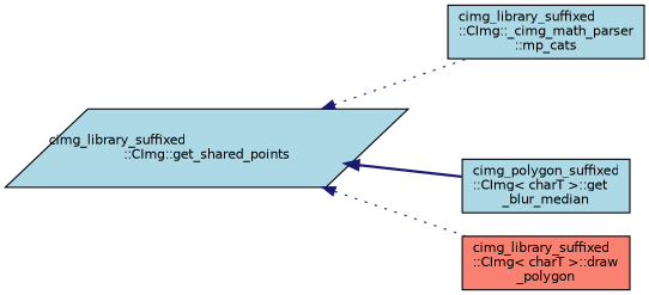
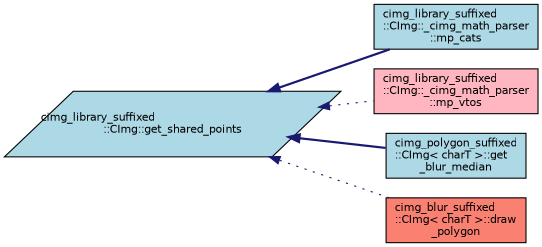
  digraph {
    fontname="DejaVu Sans"
    rankdir=LR
    node [color=black fillcolor=lightblue fontname="DejaVu Sans" fontsize=10 shape=box style=filled]
    edge [color=midnightblue dir=back fontname="DejaVu Sans" fontsize=10 labelfontname=Helvetica labelfontsize=10 style=bold]
    n1 [fontcolor=black height=0.2 label="cimg_library_suffixed\l::CImg::get_shared_points" shape=parallelogram width=0.4]
    n2 [height=0.2 label="cimg_library_suffixed\l::CImg::_cimg_math_parser\l::mp_cats" width=0.4]
+   n3 [fillcolor=lightpink height=0.2 label="cimg_library_suffixed\l::CImg::_cimg_math_parser\l::mp_vtos" width=0.4]
    n4 [height=0.2 label="cimg_polygon_suffixed\l::CImg\< charT \>::get\l_blur_median" width=0.4]
-   n5 [fillcolor=salmon height=0.2 label="cimg_library_suffixed\l::CImg\< charT \>::draw\l_polygon" width=0.4]
-   n1 -> n2 [style=dotted]
+   n5 [fillcolor=salmon height=0.2 label="cimg_blur_suffixed\l::CImg\< charT \>::draw\l_polygon" width=0.4]
+   n1 -> n2
+   n1 -> n3 [style=dotted]
    n1 -> n4
    n1 -> n5 [style=dotted]
  }
